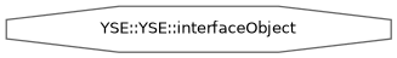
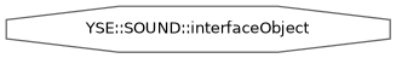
  digraph {
    rankdir=LR
-   n1 [color=grey40 fillcolor=white fontname=Helvetica fontsize=10 height=0.2 label="YSE::YSE::interfaceObject" shape=octagon style=filled width=0.4]
+   n1 [color=grey40 fillcolor=white fontname=Helvetica fontsize=10 height=0.2 label="YSE::SOUND::interfaceObject" shape=octagon style=filled width=0.4]
  }
